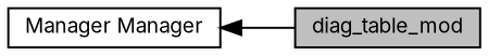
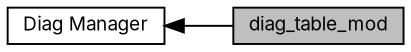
  digraph {
    rankdir=LR
    fontname=Inter
    node [color=black fontname=Inter fontsize=10 shape=box style=filled]
-   n1 [fillcolor=white height=0.2 label="Manager Manager" width=0.4]
+   n1 [fillcolor=white height=0.2 label="Diag Manager" width=0.4]
    n2 [fillcolor=grey75 fontcolor=black height=0.2 label=diag_table_mod width=0.4]
    n1 -> n2 [dir=back fontname=Inter fontsize=10 labelfontname=Helvetica labelfontsize=10 shape=plaintext style=solid]
  }
